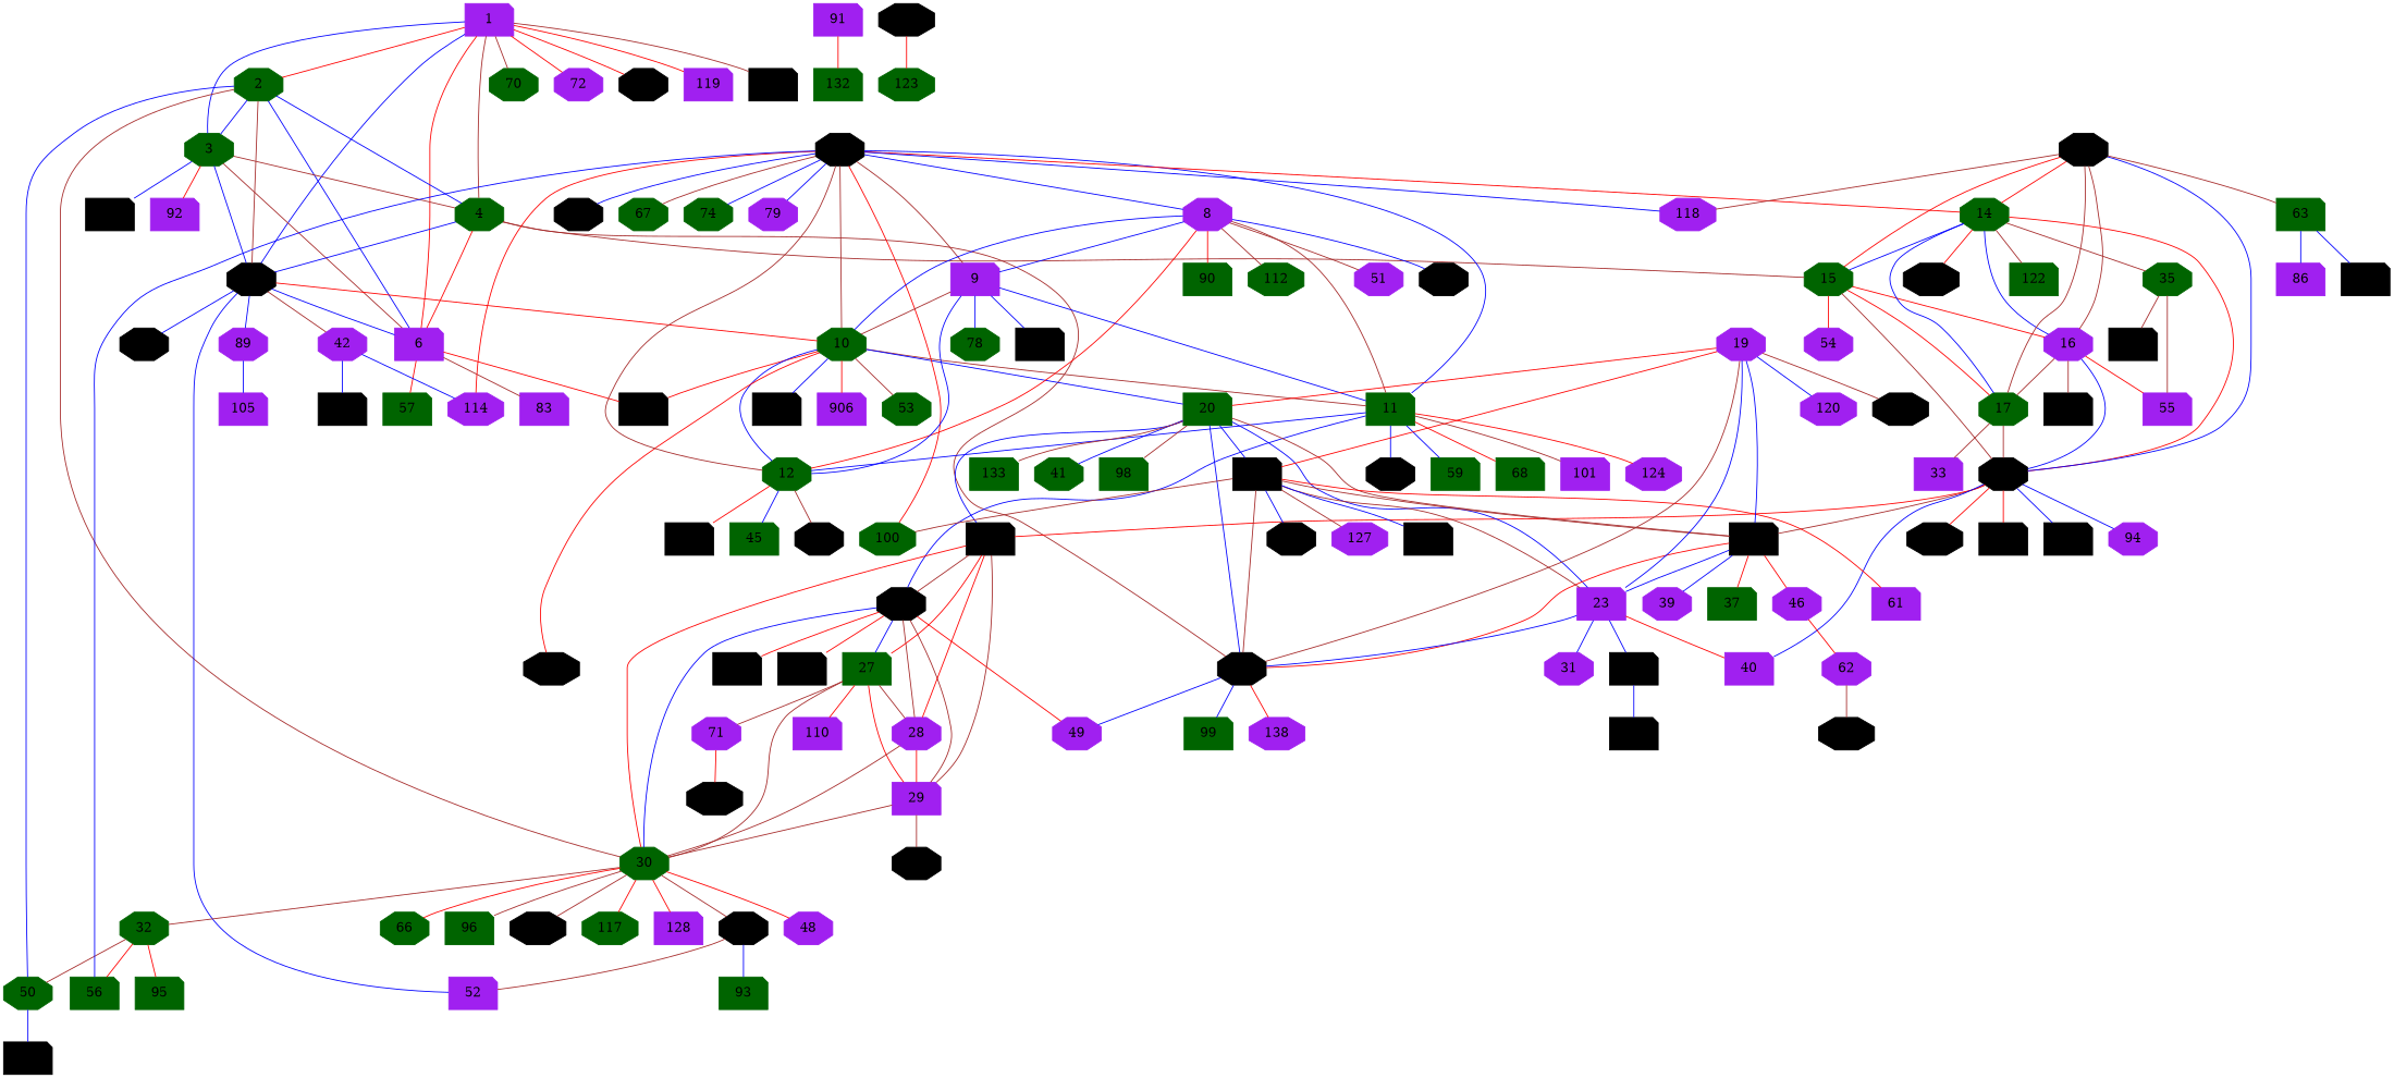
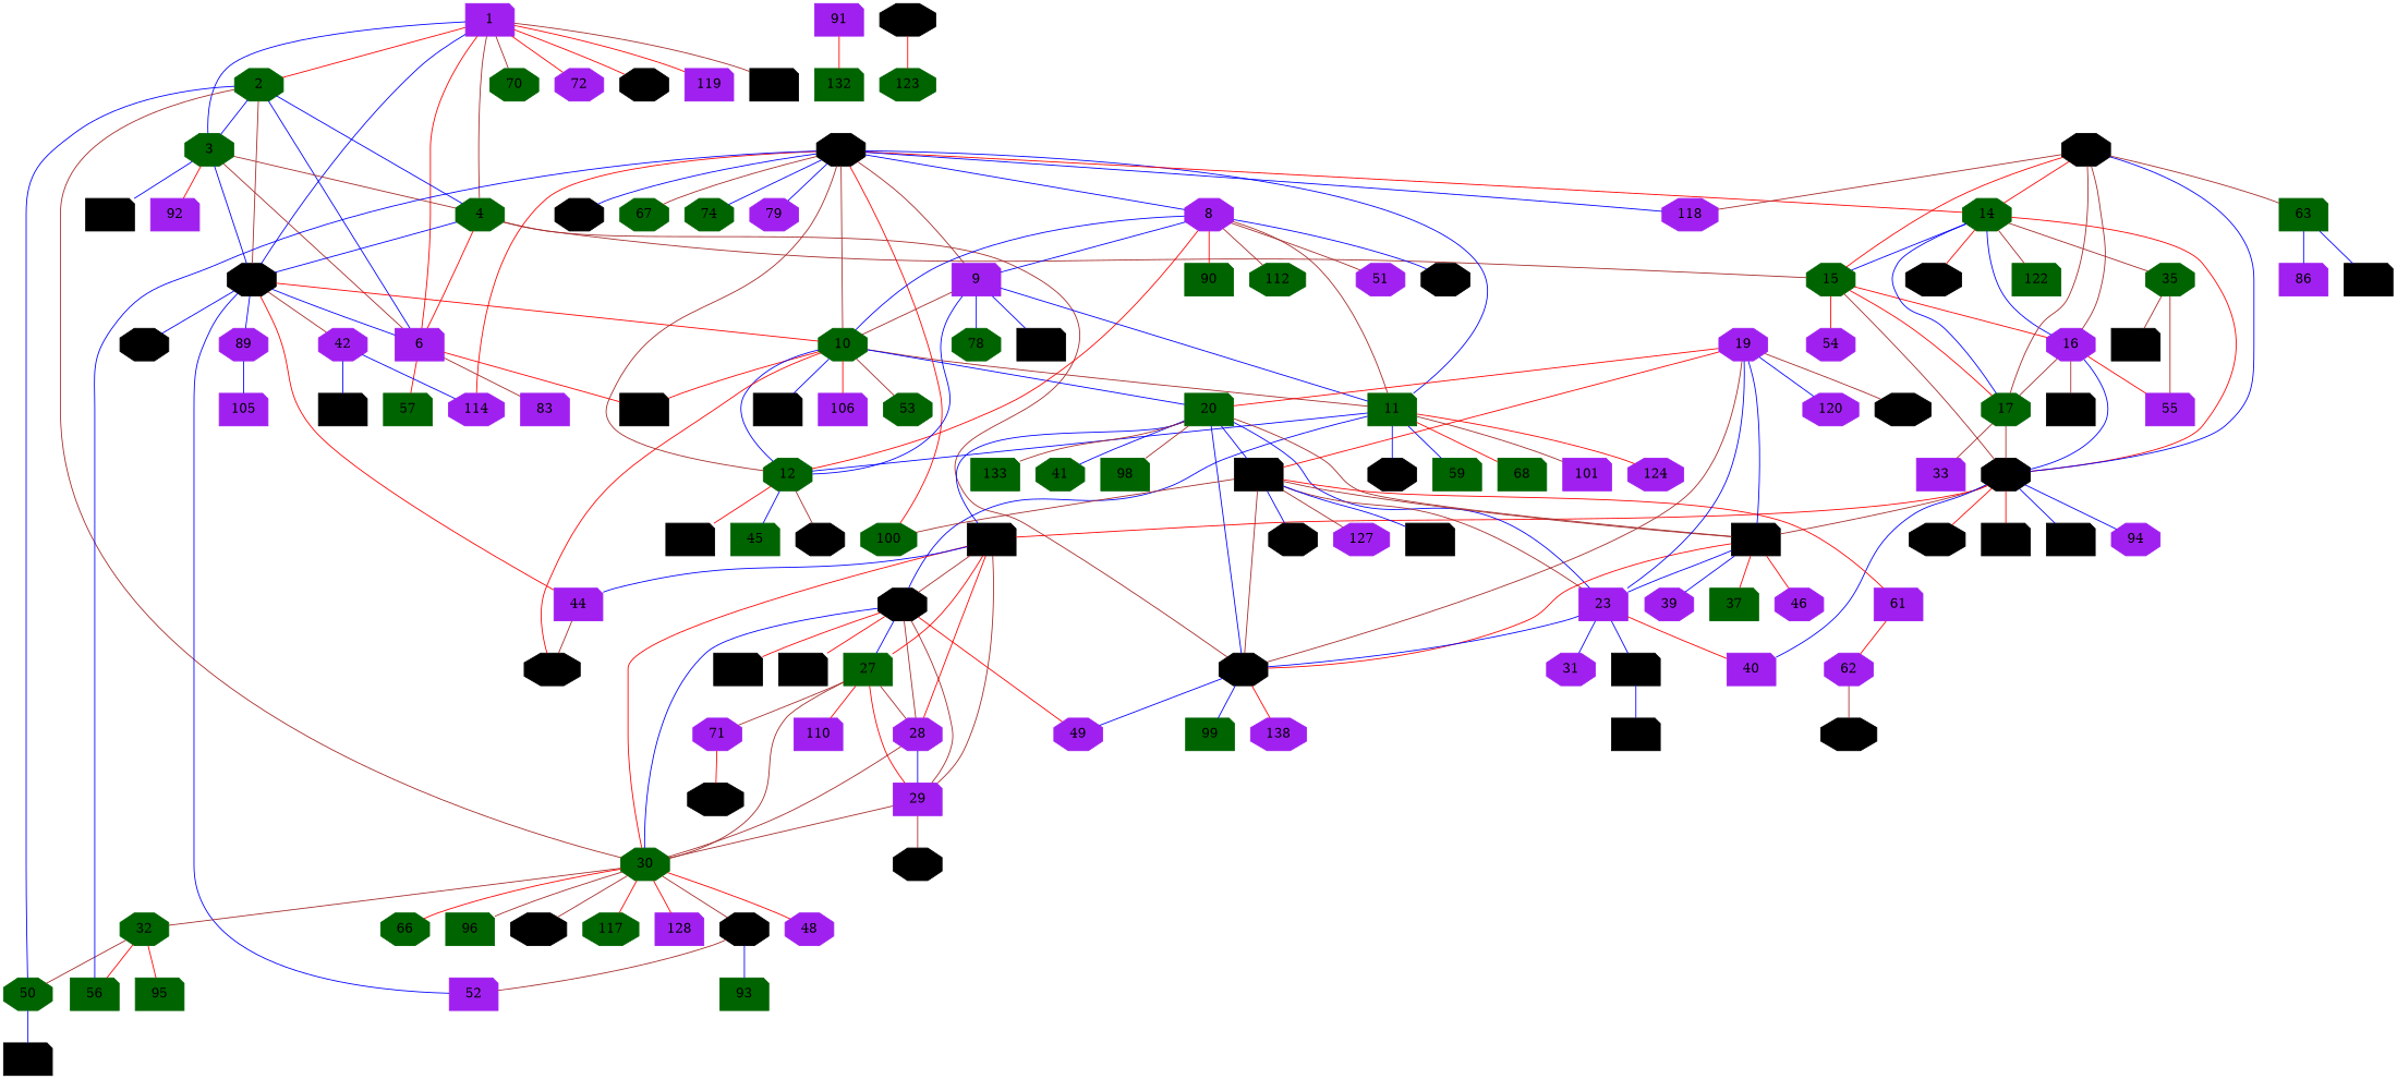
  graph {
    node [color=purple shape=octagon style=filled]
    edge [color=blue]
    1 [shape=note]
    2 [color=darkgreen]
    3 [color=darkgreen]
    4 [color=darkgreen]
    5 [color=black]
    6 [shape=note]
    70 [color=darkgreen]
    72
    88 [color=black]
    119 [shape=note]
    125 [color=black shape=note]
    30 [color=darkgreen]
    50 [color=darkgreen]
    81 [color=black shape=note]
    92 [shape=note]
    15 [color=darkgreen]
    24 [color=black]
    10 [color=darkgreen]
    38 [color=black]
    42
+   44 [shape=note]
    52 [shape=note]
    89
    57 [color=darkgreen shape=note]
    83 [shape=note]
    116 [color=black shape=note]
    32 [color=darkgreen]
    36 [color=black]
    48
    66 [color=darkgreen]
    96 [color=darkgreen shape=note]
    108 [color=black]
    117 [color=darkgreen]
    128 [shape=note]
    111 [color=black shape=note]
    16
    17 [color=darkgreen]
    18 [color=black]
    54
    49
    99 [color=darkgreen shape=note]
    n42 [label=138]
    11 [color=darkgreen shape=note]
    12 [color=darkgreen]
    20 [color=darkgreen shape=note]
    53 [color=darkgreen]
    60 [color=black shape=note]
-   106 [shape=note label=906]
+   106 [shape=note]
    109 [color=black]
    114
    85 [color=black shape=note]
    105 [shape=note]
    7 [color=black]
    8
    9 [shape=note]
    14 [color=darkgreen]
    47 [color=black]
    56 [color=darkgreen shape=note]
    67 [color=darkgreen]
    74 [color=darkgreen]
    79
    100 [color=darkgreen]
    118
    51
    87 [color=black]
    90 [color=darkgreen shape=note]
    112 [color=darkgreen]
    78 [color=darkgreen]
    103 [color=black shape=note]
    26 [color=black]
    34 [color=black]
    59 [color=darkgreen shape=note]
    68 [color=darkgreen shape=note]
    101 [shape=note]
    124
    45 [color=darkgreen shape=note]
    65 [color=black]
    97 [color=black shape=note]
    35 [color=darkgreen]
    122 [color=darkgreen shape=note]
    129 [color=black]
    22 [color=black shape=note]
    25 [color=black shape=note]
    21 [color=black shape=note]
    23 [shape=note]
    41 [color=darkgreen]
    98 [color=darkgreen shape=note]
    133 [color=darkgreen shape=note]
    27 [color=darkgreen shape=note]
    28
    29 [shape=note]
    82 [color=black shape=note]
    115 [color=black shape=note]
    13 [color=black]
    63 [color=darkgreen shape=note]
    69 [color=black shape=note]
    55 [shape=note]
    33 [shape=note]
    40 [shape=note]
    75 [color=black shape=note]
    76 [color=black shape=note]
    94
    102 [color=black]
    86 [shape=note]
    113 [color=black shape=note]
    73 [color=black shape=note]
    91 [shape=note]
    132 [color=darkgreen shape=note]
    37 [color=darkgreen shape=note]
    39
    46
    19
    120
    121 [color=black]
    43 [color=black shape=note]
    61 [shape=note]
    64 [color=black]
    127
    31
    80 [color=black shape=note]
    62
    130 [color=black shape=note]
    71
    110 [shape=note]
    58 [color=black]
    126 [color=black]
    95 [color=darkgreen shape=note]
    93 [color=darkgreen shape=note]
    104 [color=black]
    107 [color=black]
    123 [color=darkgreen]
    1 -- 2 [color=red]
    1 -- 3
    1 -- 4 [color=brown]
    1 -- 5
    1 -- 6 [color=red]
    1 -- 70 [color=brown]
    1 -- 72 [color=red]
    1 -- 88 [color=red]
    1 -- 119 [color=red]
    1 -- 125 [color=brown]
    2 -- 3
    2 -- 4
    2 -- 5 [color=brown]
    2 -- 6
    2 -- 30 [color=brown]
    2 -- 50
    3 -- 4 [color=brown]
    3 -- 5
    3 -- 6 [color=brown]
    3 -- 81
    3 -- 92 [color=red]
    4 -- 5
    4 -- 6 [color=red]
    4 -- 15 [color=brown]
    4 -- 24 [color=brown]
    5 -- 6
    5 -- 10 [color=red]
    5 -- 38
    5 -- 42 [color=brown]
+   5 -- 44 [color=red]
    5 -- 52
    5 -- 89
    6 -- 57 [color=red]
    6 -- 83 [color=brown]
    6 -- 116 [color=red]
    30 -- 32 [color=brown]
    30 -- 36 [color=brown]
    30 -- 48 [color=red]
    30 -- 66 [color=red]
    30 -- 96 [color=brown]
    30 -- 108 [color=brown]
    30 -- 117 [color=red]
    30 -- 128 [color=red]
    50 -- 111
    15 -- 16 [color=red]
    15 -- 17 [color=red]
    15 -- 18 [color=brown]
    15 -- 54 [color=red]
    24 -- 49
    24 -- 99
    24 -- n42 [color=red]
    10 -- 116 [color=red]
    10 -- 11 [color=brown]
    10 -- 12
    10 -- 20
    10 -- 53 [color=brown]
    10 -- 60
    10 -- 106 [color=red]
    10 -- 109 [color=red]
    42 -- 114
    42 -- 85
+   44 -- 109 [color=brown]
    89 -- 105
    32 -- 50 [color=brown]
    32 -- 56 [color=red]
    32 -- 95 [color=red]
    36 -- 52 [color=brown]
    36 -- 93
    16 -- 17 [color=brown]
    16 -- 18
    16 -- 69 [color=brown]
    16 -- 55 [color=red]
    17 -- 18 [color=brown]
    17 -- 33 [color=brown]
    18 -- 22 [color=brown]
    18 -- 25 [color=red]
    18 -- 40
    18 -- 75 [color=red]
    18 -- 76
    18 -- 94
    18 -- 102 [color=red]
    11 -- 12
    11 -- 26
    11 -- 34
    11 -- 59
    11 -- 68 [color=red]
    11 -- 101 [color=brown]
    11 -- 124 [color=red]
    12 -- 45
    12 -- 65 [color=brown]
    12 -- 97 [color=red]
    20 -- 24
    20 -- 22 [color=brown]
    20 -- 25
    20 -- 21
    20 -- 23
    20 -- 41
    20 -- 98 [color=brown]
    20 -- 133 [color=brown]
    7 -- 10 [color=brown]
    7 -- 11
    7 -- 12 [color=brown]
    7 -- 114 [color=red]
    7 -- 8
    7 -- 9 [color=brown]
    7 -- 14 [color=red]
    7 -- 47
    7 -- 56
    7 -- 67 [color=brown]
    7 -- 74
    7 -- 79
    7 -- 100 [color=red]
    7 -- 118
    8 -- 10
    8 -- 11 [color=brown]
    8 -- 12 [color=red]
    8 -- 9
    8 -- 51 [color=brown]
    8 -- 87
    8 -- 90 [color=red]
    8 -- 112 [color=brown]
    9 -- 10 [color=brown]
    9 -- 11
    9 -- 12
    9 -- 78
    9 -- 103
    14 -- 15
    14 -- 16
    14 -- 17
    14 -- 18 [color=red]
    14 -- 35 [color=brown]
    14 -- 122 [color=brown]
    14 -- 129 [color=red]
    26 -- 30
    26 -- 49 [color=red]
    26 -- 27
    26 -- 28 [color=brown]
    26 -- 29 [color=brown]
    26 -- 82 [color=red]
    26 -- 115 [color=red]
    35 -- 55 [color=brown]
    35 -- 73 [color=brown]
    22 -- 24 [color=red]
    22 -- 23
    22 -- 37 [color=red]
    22 -- 39
    22 -- 46 [color=red]
    25 -- 30 [color=red]
+   25 -- 44
    25 -- 26 [color=brown]
    25 -- 27 [color=red]
    25 -- 28 [color=red]
    25 -- 29 [color=brown]
    21 -- 24 [color=brown]
    21 -- 100 [color=brown]
    21 -- 22 [color=brown]
    21 -- 23 [color=brown]
    21 -- 43
    21 -- 61 [color=red]
    21 -- 64
    21 -- 127 [color=brown]
    23 -- 24
    23 -- 40 [color=red]
    23 -- 31
    23 -- 80
    27 -- 30 [color=brown]
    27 -- 28 [color=brown]
    27 -- 29 [color=red]
    27 -- 71 [color=brown]
    27 -- 110 [color=red]
    28 -- 30 [color=brown]
-   28 -- 29 [color=red]
+   28 -- 29
    29 -- 30 [color=brown]
    29 -- 58 [color=brown]
    13 -- 15 [color=red]
    13 -- 16 [color=brown]
    13 -- 17 [color=brown]
    13 -- 18
    13 -- 14 [color=red]
    13 -- 118 [color=brown]
    13 -- 63 [color=brown]
    63 -- 86
    63 -- 113
    91 -- 132 [color=red]
-   46 -- 62 [color=red]
+   61 -- 62 [color=red]
    19 -- 24 [color=brown]
    19 -- 20 [color=red]
    19 -- 22
    19 -- 21 [color=red]
    19 -- 23
    19 -- 120
    19 -- 121 [color=brown]
    80 -- 130
    62 -- 104 [color=brown]
    71 -- 126 [color=red]
    107 -- 123 [color=red]
  }
